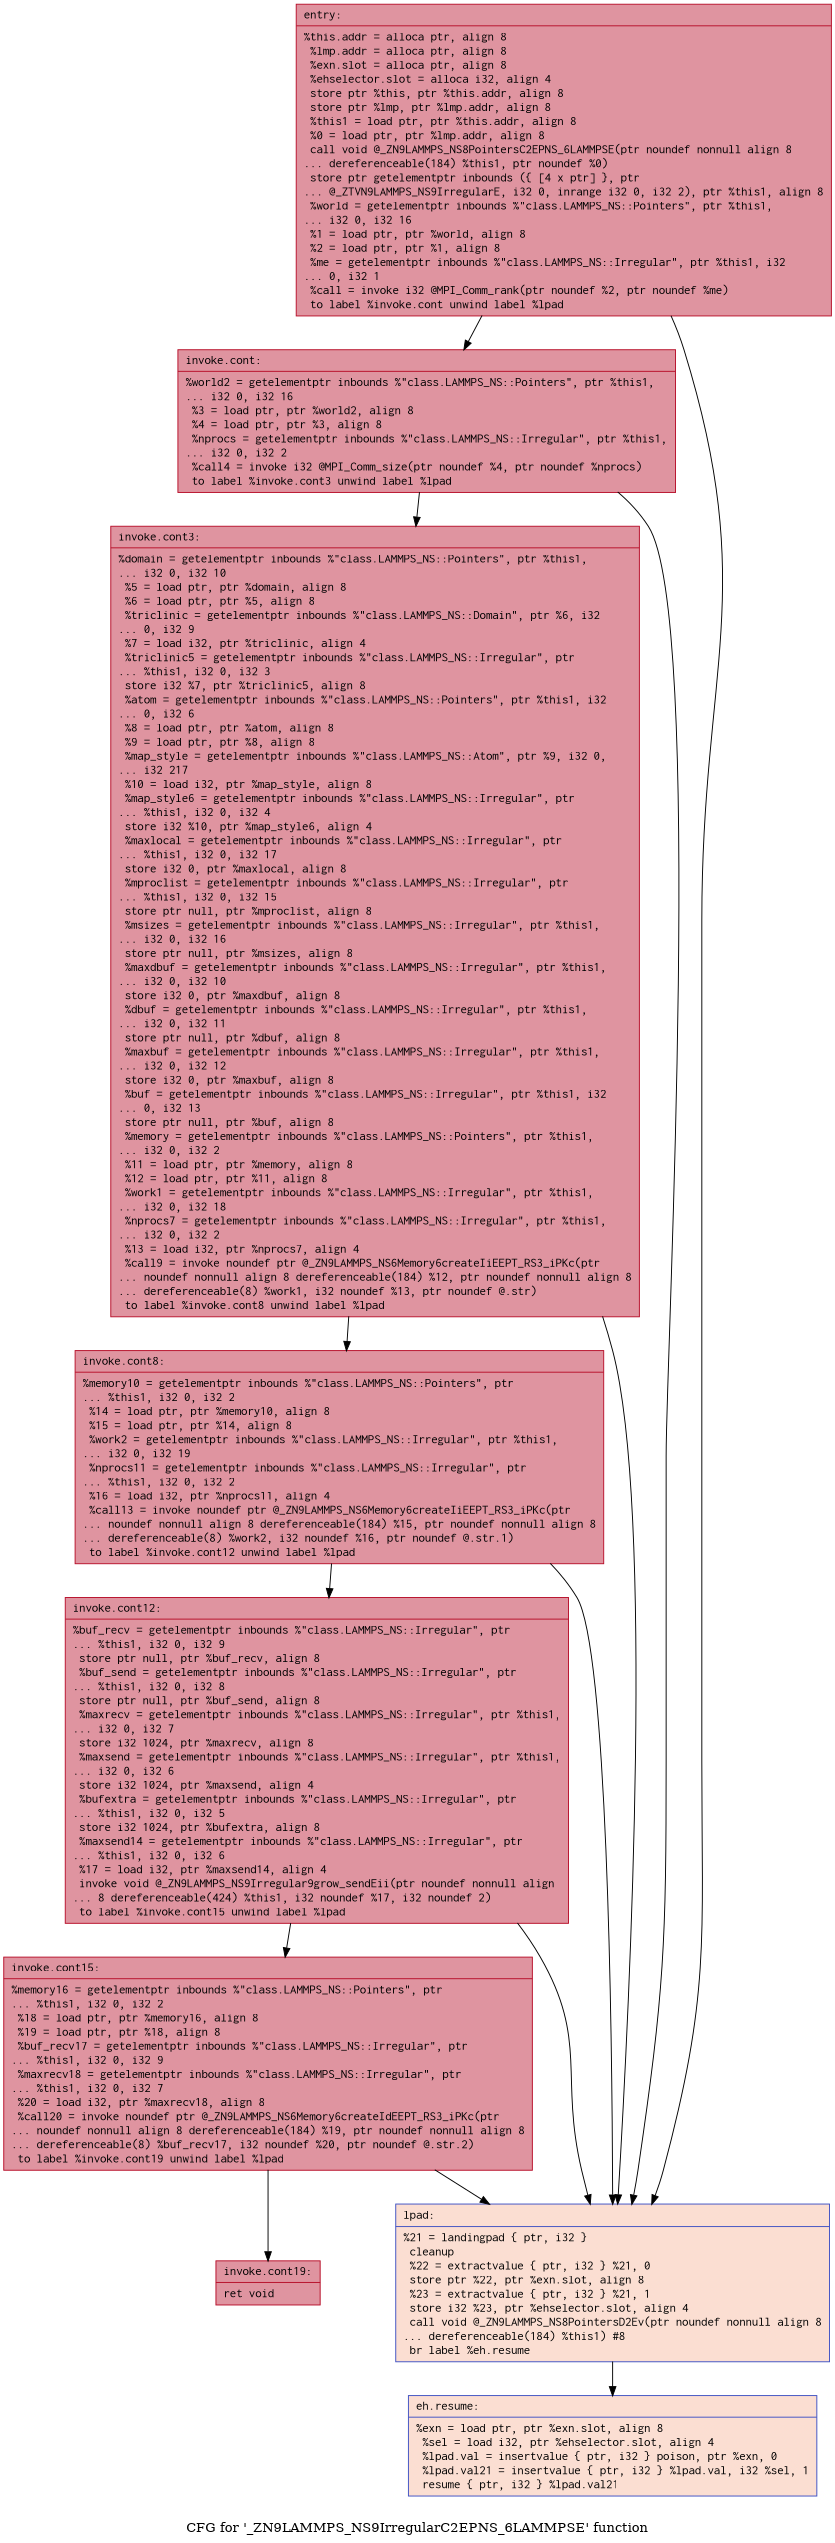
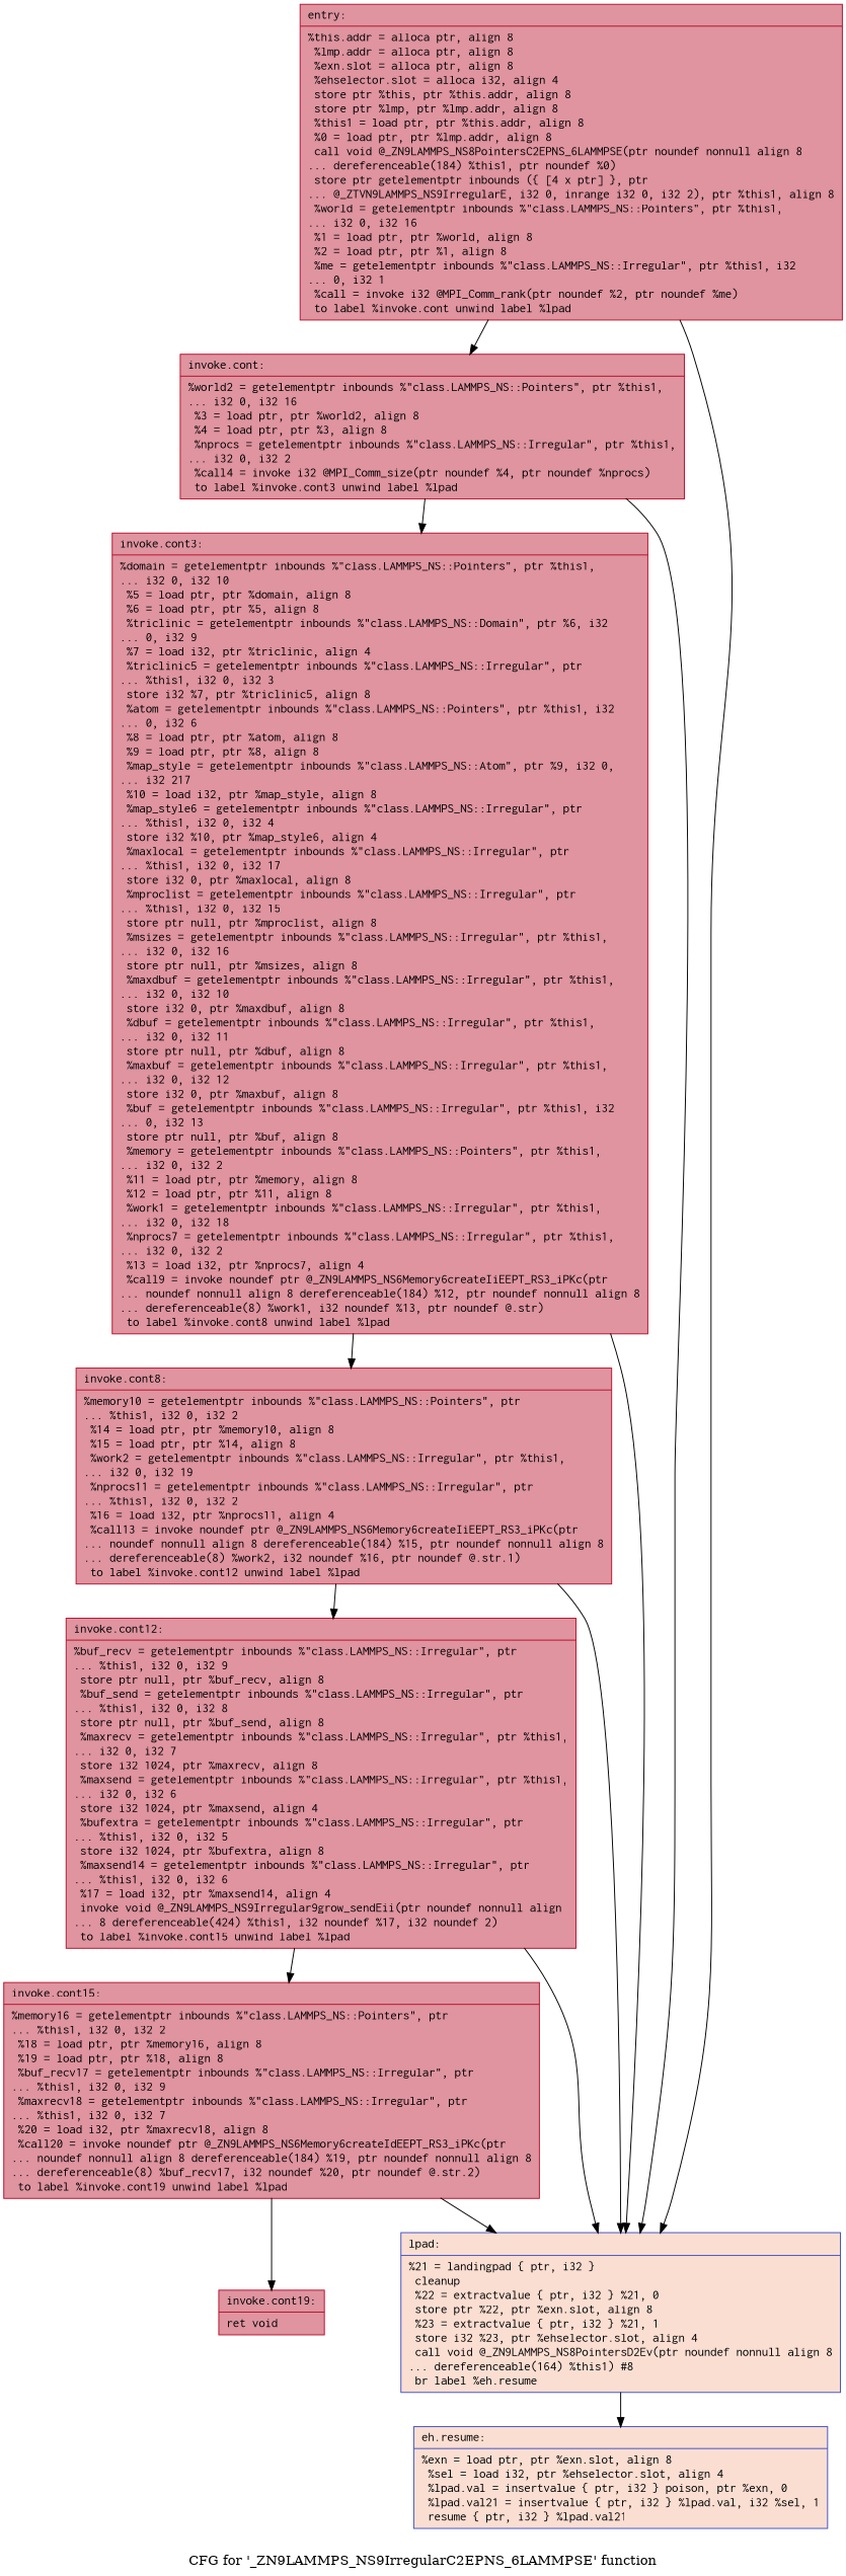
  digraph {
    label="CFG for '_ZN9LAMMPS_NS9IrregularC2EPNS_6LAMMPSE' function"
    node [color="#b70d28ff" fillcolor="#b70d2870" fontname=Courier shape=record style=filled]
    n1 [label="{entry:\l|  %this.addr = alloca ptr, align 8\l  %lmp.addr = alloca ptr, align 8\l  %exn.slot = alloca ptr, align 8\l  %ehselector.slot = alloca i32, align 4\l  store ptr %this, ptr %this.addr, align 8\l  store ptr %lmp, ptr %lmp.addr, align 8\l  %this1 = load ptr, ptr %this.addr, align 8\l  %0 = load ptr, ptr %lmp.addr, align 8\l  call void @_ZN9LAMMPS_NS8PointersC2EPNS_6LAMMPSE(ptr noundef nonnull align 8\l... dereferenceable(184) %this1, ptr noundef %0)\l  store ptr getelementptr inbounds (\{ [4 x ptr] \}, ptr\l... @_ZTVN9LAMMPS_NS9IrregularE, i32 0, inrange i32 0, i32 2), ptr %this1, align 8\l  %world = getelementptr inbounds %\"class.LAMMPS_NS::Pointers\", ptr %this1,\l... i32 0, i32 16\l  %1 = load ptr, ptr %world, align 8\l  %2 = load ptr, ptr %1, align 8\l  %me = getelementptr inbounds %\"class.LAMMPS_NS::Irregular\", ptr %this1, i32\l... 0, i32 1\l  %call = invoke i32 @MPI_Comm_rank(ptr noundef %2, ptr noundef %me)\l          to label %invoke.cont unwind label %lpad\l}"]
    n2 [label="{invoke.cont:\l|  %world2 = getelementptr inbounds %\"class.LAMMPS_NS::Pointers\", ptr %this1,\l... i32 0, i32 16\l  %3 = load ptr, ptr %world2, align 8\l  %4 = load ptr, ptr %3, align 8\l  %nprocs = getelementptr inbounds %\"class.LAMMPS_NS::Irregular\", ptr %this1,\l... i32 0, i32 2\l  %call4 = invoke i32 @MPI_Comm_size(ptr noundef %4, ptr noundef %nprocs)\l          to label %invoke.cont3 unwind label %lpad\l}"]
-   n3 [color="#3d50c3ff" fillcolor="#f7b59970" label="{lpad:\l|  %21 = landingpad \{ ptr, i32 \}\l          cleanup\l  %22 = extractvalue \{ ptr, i32 \} %21, 0\l  store ptr %22, ptr %exn.slot, align 8\l  %23 = extractvalue \{ ptr, i32 \} %21, 1\l  store i32 %23, ptr %ehselector.slot, align 4\l  call void @_ZN9LAMMPS_NS8PointersD2Ev(ptr noundef nonnull align 8\l... dereferenceable(184) %this1) #8\l  br label %eh.resume\l}"]
+   n3 [color="#3d50c3ff" fillcolor="#f7b59970" label="{lpad:\l|  %21 = landingpad \{ ptr, i32 \}\l          cleanup\l  %22 = extractvalue \{ ptr, i32 \} %21, 0\l  store ptr %22, ptr %exn.slot, align 8\l  %23 = extractvalue \{ ptr, i32 \} %21, 1\l  store i32 %23, ptr %ehselector.slot, align 4\l  call void @_ZN9LAMMPS_NS8PointersD2Ev(ptr noundef nonnull align 8\l... dereferenceable(164) %this1) #8\l  br label %eh.resume\l}"]
    n4 [label="{invoke.cont3:\l|  %domain = getelementptr inbounds %\"class.LAMMPS_NS::Pointers\", ptr %this1,\l... i32 0, i32 10\l  %5 = load ptr, ptr %domain, align 8\l  %6 = load ptr, ptr %5, align 8\l  %triclinic = getelementptr inbounds %\"class.LAMMPS_NS::Domain\", ptr %6, i32\l... 0, i32 9\l  %7 = load i32, ptr %triclinic, align 4\l  %triclinic5 = getelementptr inbounds %\"class.LAMMPS_NS::Irregular\", ptr\l... %this1, i32 0, i32 3\l  store i32 %7, ptr %triclinic5, align 8\l  %atom = getelementptr inbounds %\"class.LAMMPS_NS::Pointers\", ptr %this1, i32\l... 0, i32 6\l  %8 = load ptr, ptr %atom, align 8\l  %9 = load ptr, ptr %8, align 8\l  %map_style = getelementptr inbounds %\"class.LAMMPS_NS::Atom\", ptr %9, i32 0,\l... i32 217\l  %10 = load i32, ptr %map_style, align 8\l  %map_style6 = getelementptr inbounds %\"class.LAMMPS_NS::Irregular\", ptr\l... %this1, i32 0, i32 4\l  store i32 %10, ptr %map_style6, align 4\l  %maxlocal = getelementptr inbounds %\"class.LAMMPS_NS::Irregular\", ptr\l... %this1, i32 0, i32 17\l  store i32 0, ptr %maxlocal, align 8\l  %mproclist = getelementptr inbounds %\"class.LAMMPS_NS::Irregular\", ptr\l... %this1, i32 0, i32 15\l  store ptr null, ptr %mproclist, align 8\l  %msizes = getelementptr inbounds %\"class.LAMMPS_NS::Irregular\", ptr %this1,\l... i32 0, i32 16\l  store ptr null, ptr %msizes, align 8\l  %maxdbuf = getelementptr inbounds %\"class.LAMMPS_NS::Irregular\", ptr %this1,\l... i32 0, i32 10\l  store i32 0, ptr %maxdbuf, align 8\l  %dbuf = getelementptr inbounds %\"class.LAMMPS_NS::Irregular\", ptr %this1,\l... i32 0, i32 11\l  store ptr null, ptr %dbuf, align 8\l  %maxbuf = getelementptr inbounds %\"class.LAMMPS_NS::Irregular\", ptr %this1,\l... i32 0, i32 12\l  store i32 0, ptr %maxbuf, align 8\l  %buf = getelementptr inbounds %\"class.LAMMPS_NS::Irregular\", ptr %this1, i32\l... 0, i32 13\l  store ptr null, ptr %buf, align 8\l  %memory = getelementptr inbounds %\"class.LAMMPS_NS::Pointers\", ptr %this1,\l... i32 0, i32 2\l  %11 = load ptr, ptr %memory, align 8\l  %12 = load ptr, ptr %11, align 8\l  %work1 = getelementptr inbounds %\"class.LAMMPS_NS::Irregular\", ptr %this1,\l... i32 0, i32 18\l  %nprocs7 = getelementptr inbounds %\"class.LAMMPS_NS::Irregular\", ptr %this1,\l... i32 0, i32 2\l  %13 = load i32, ptr %nprocs7, align 4\l  %call9 = invoke noundef ptr @_ZN9LAMMPS_NS6Memory6createIiEEPT_RS3_iPKc(ptr\l... noundef nonnull align 8 dereferenceable(184) %12, ptr noundef nonnull align 8\l... dereferenceable(8) %work1, i32 noundef %13, ptr noundef @.str)\l          to label %invoke.cont8 unwind label %lpad\l}"]
    n5 [color="#3d50c3ff" fillcolor="#f7b59970" label="{eh.resume:\l|  %exn = load ptr, ptr %exn.slot, align 8\l  %sel = load i32, ptr %ehselector.slot, align 4\l  %lpad.val = insertvalue \{ ptr, i32 \} poison, ptr %exn, 0\l  %lpad.val21 = insertvalue \{ ptr, i32 \} %lpad.val, i32 %sel, 1\l  resume \{ ptr, i32 \} %lpad.val21\l}"]
    n6 [label="{invoke.cont8:\l|  %memory10 = getelementptr inbounds %\"class.LAMMPS_NS::Pointers\", ptr\l... %this1, i32 0, i32 2\l  %14 = load ptr, ptr %memory10, align 8\l  %15 = load ptr, ptr %14, align 8\l  %work2 = getelementptr inbounds %\"class.LAMMPS_NS::Irregular\", ptr %this1,\l... i32 0, i32 19\l  %nprocs11 = getelementptr inbounds %\"class.LAMMPS_NS::Irregular\", ptr\l... %this1, i32 0, i32 2\l  %16 = load i32, ptr %nprocs11, align 4\l  %call13 = invoke noundef ptr @_ZN9LAMMPS_NS6Memory6createIiEEPT_RS3_iPKc(ptr\l... noundef nonnull align 8 dereferenceable(184) %15, ptr noundef nonnull align 8\l... dereferenceable(8) %work2, i32 noundef %16, ptr noundef @.str.1)\l          to label %invoke.cont12 unwind label %lpad\l}"]
    n7 [label="{invoke.cont12:\l|  %buf_recv = getelementptr inbounds %\"class.LAMMPS_NS::Irregular\", ptr\l... %this1, i32 0, i32 9\l  store ptr null, ptr %buf_recv, align 8\l  %buf_send = getelementptr inbounds %\"class.LAMMPS_NS::Irregular\", ptr\l... %this1, i32 0, i32 8\l  store ptr null, ptr %buf_send, align 8\l  %maxrecv = getelementptr inbounds %\"class.LAMMPS_NS::Irregular\", ptr %this1,\l... i32 0, i32 7\l  store i32 1024, ptr %maxrecv, align 8\l  %maxsend = getelementptr inbounds %\"class.LAMMPS_NS::Irregular\", ptr %this1,\l... i32 0, i32 6\l  store i32 1024, ptr %maxsend, align 4\l  %bufextra = getelementptr inbounds %\"class.LAMMPS_NS::Irregular\", ptr\l... %this1, i32 0, i32 5\l  store i32 1024, ptr %bufextra, align 8\l  %maxsend14 = getelementptr inbounds %\"class.LAMMPS_NS::Irregular\", ptr\l... %this1, i32 0, i32 6\l  %17 = load i32, ptr %maxsend14, align 4\l  invoke void @_ZN9LAMMPS_NS9Irregular9grow_sendEii(ptr noundef nonnull align\l... 8 dereferenceable(424) %this1, i32 noundef %17, i32 noundef 2)\l          to label %invoke.cont15 unwind label %lpad\l}"]
    n8 [label="{invoke.cont15:\l|  %memory16 = getelementptr inbounds %\"class.LAMMPS_NS::Pointers\", ptr\l... %this1, i32 0, i32 2\l  %18 = load ptr, ptr %memory16, align 8\l  %19 = load ptr, ptr %18, align 8\l  %buf_recv17 = getelementptr inbounds %\"class.LAMMPS_NS::Irregular\", ptr\l... %this1, i32 0, i32 9\l  %maxrecv18 = getelementptr inbounds %\"class.LAMMPS_NS::Irregular\", ptr\l... %this1, i32 0, i32 7\l  %20 = load i32, ptr %maxrecv18, align 8\l  %call20 = invoke noundef ptr @_ZN9LAMMPS_NS6Memory6createIdEEPT_RS3_iPKc(ptr\l... noundef nonnull align 8 dereferenceable(184) %19, ptr noundef nonnull align 8\l... dereferenceable(8) %buf_recv17, i32 noundef %20, ptr noundef @.str.2)\l          to label %invoke.cont19 unwind label %lpad\l}"]
    n9 [label="{invoke.cont19:\l|  ret void\l}"]
    n1 -> n2
    n1 -> n3
    n2 -> n3
    n2 -> n4
    n3 -> n5
    n4 -> n3
    n4 -> n6
    n6 -> n3
    n6 -> n7
    n7 -> n3
    n7 -> n8
    n8 -> n3
    n8 -> n9
  }
